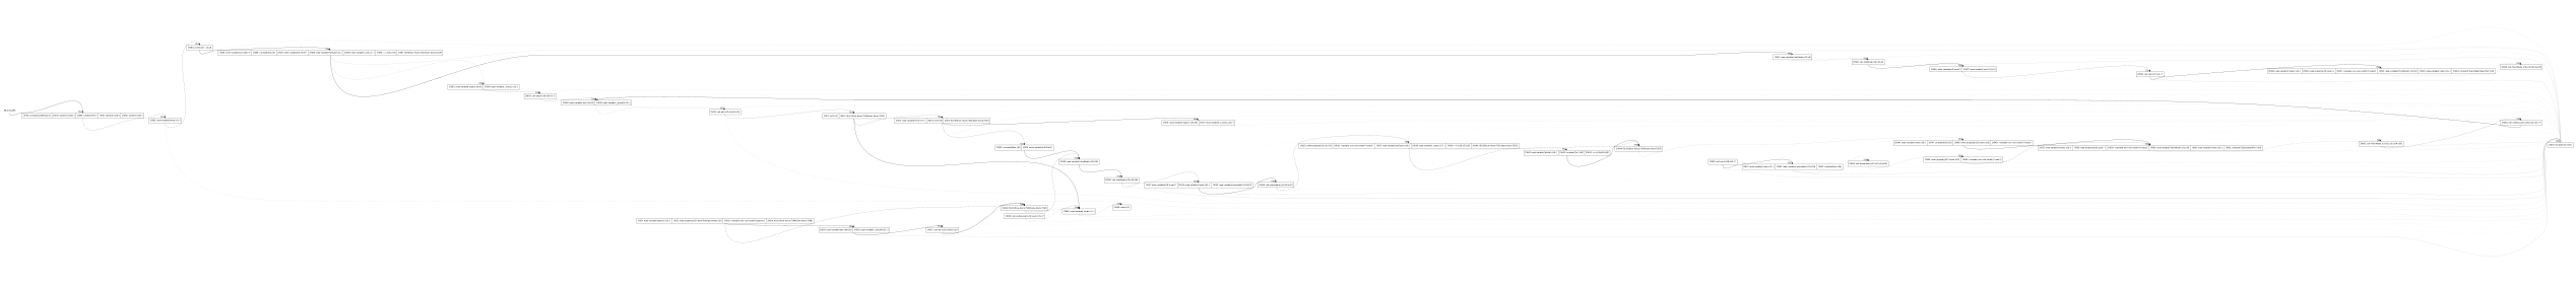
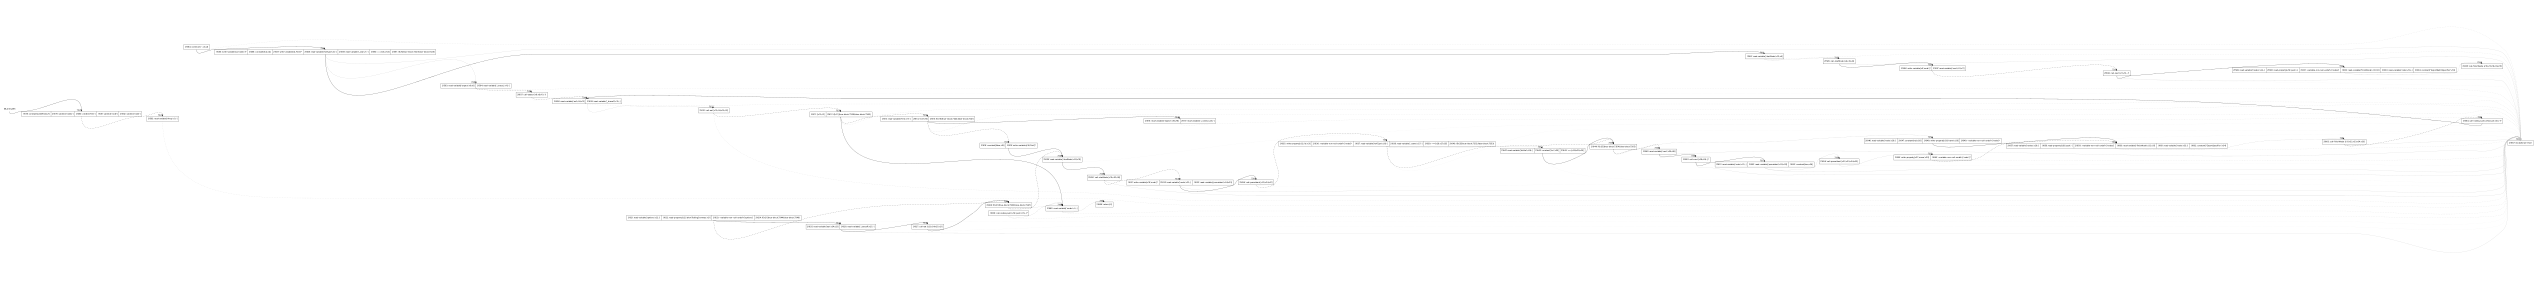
  digraph {
    fontname=Inter
    rankdir=LR
    node [fontname=Inter shape=record]
    edge [fontname=Inter headport=n style=dashed tailport=s]
    n1 [label=BB_entry395 shape=none]
    n2 [label="{21578: constant[undefined,v1]|21579: vardecl['nodes']|21580: vardecl['first']|21581: vardecl['node']|21582: vardecl['node']}"]
    n3 [label="{21583: read-variable['Array',v3,-]}"]
    n4 [label="{21584: construct [-,v3,v2]}"]
    n5 [label="{21667: exceptional-return}"]
    n6 [label="{21585: write-variable[v2,'nodes']*|21586: constant[true,v4]|21587: write-variable[v4,'first']*|21588: read-variable['tokType',v6,-]|21589: read-variable['_star',v7,-]|21590: ===[v6,v7,v5]|21591: if[v5](true-block:7327,false-block:7328)}"]
    n7 [label="{21592: read-variable['startNode',v10,v9]}"]
    n8 [label="{21593: read-variable['expect',v9,v8]|21594: read-variable['_braceL',v10,-]}"]
    n9 [label="{21595: call-startNode [v9,v10,v8]}"]
    n10 [label="{21607: call-expect [v8,v9,v10,-]*}"]
    n11 [label="{21596: write-variable[v8,'node']*|21597: read-variable['next',v12,v11]}"]
    n12 [label="{21608: read-variable['eat',v14,v13]|21609: read-variable['_braceR',v15,-]}"]
    n13 [label="{21598: call-next [v11,v12,-]*}"]
    n14 [label="{21610: call-eat [v13,v14,v15,v12]}"]
    n15 [label="{21599: read-variable['nodes',v14,-]|21600: read-property[v14,'push',-]|21601: \<variable-non-null-undef\>['nodes']|21602: read-variable['finishNode',v17,v16]|21603: read-variable['node',v18,-]|21604: constant[\"ExportBatchSpecifier\",v19]}"]
    n16 [label="{21605: call-finishNode [v16,v17,v18,v19,v15]}"]
    n17 [label="{21606: call-nodes.push [v14,'push',v15,-]*}"]
    n18 [label="{21665: read-variable['nodes',v1,-]}"]
    n19 [label="{21666: return[v1]}"]
    n20 [label="{21611: ![v12,v11]|21612: if[v11](true-block:7339,false-block:7363)}"]
    n21 [label="{21613: read-variable['first',v17,-]|21614: ![v17,v16]|21615: if[v16](true-block:7340,false-block:7341)}"]
    n22 [label="{21616: read-variable['expect',v19,v18]|21617: read-variable['_comma',v20,-]}"]
    n23 [label="{21618: constant[false,v18]|21619: write-variable[v18,'first']*}"]
    n24 [label="{21629: read-variable['startNode',v20,v19]}"]
    n25 [label="{21630: call-startNode [v19,v20,v18]}"]
    n26 [label="{21621: read-variable['options',v22,-]|21622: read-property[v22,'allowTrailingCommas',v21]|21623: \<variable-non-null-undef\>['options']|21624: if[v21](true-block:7344,false-block:7346)}"]
    n27 [label="{21628: if[v21](true-block:7363,false-block:7347)}"]
    n28 [label="{21625: read-variable['eat',v24,v23]|21626: read-variable['_braceR',v25,-]}"]
    n29 [label="{21631: write-variable[v18,'node']*|21632: read-variable['node',v22,-]|21633: read-variable['parseIdent',v24,v23]}"]
    n30 [label="{21627: call-eat [v23,v24,v25,v21]}"]
    n31 [label="{21634: call-parseIdent [v23,v24,v21]}"]
    n32 [label="{21635: write-property[v22,'id',v21]|21636: \<variable-non-null-undef\>['node']*|21637: read-variable['tokType',v26,-]|21638: read-variable['_name',v27,-]|21639: ===[v26,v27,v25]|21640: if[v25](true-block:7352,false-block:7353)}"]
    n33 [label="{21644: if[v25](true-block:7354,false-block:7355)}"]
    n34 [label="{21641: read-variable['tokVal',v28,-]|21642: constant[\"as\",v29]|21643: ===[v28,v29,v25]}"]
+   n35 [label="{21645: read-variable['next',v29,v28]}"]
    n36 [label="{21646: read-variable['node',v29,-]|21647: constant[null,v28]|21648: write-property[v29,'name',v28]|21649: \<variable-non-null-undef\>['node']*}"]
    n37 [label="{21650: call-next [v28,v29,-]*}"]
    n38 [label="{21657: read-variable['nodes',v29,-]|21658: read-property[v29,'push',-]|21659: \<variable-non-null-undef\>['nodes']|21660: read-variable['finishNode',v32,v31]|21661: read-variable['node',v33,-]|21662: constant[\"ExportSpecifier\",v34]}"]
    n39 [label="{21651: read-variable['node',v31,-]|21652: read-variable['parseIdent',v33,v32]|21653: constant[true,v34]}"]
    n40 [label="{21663: call-finishNode [v31,v32,v33,v34,v30]}"]
    n41 [label="{21654: call-parseIdent [v32,v33,v34,v30]}"]
    n42 [label="{21664: call-nodes.push [v29,'push',v30,-]*}"]
    n43 [label="{21655: write-property[v31,'name',v30]|21656: \<variable-non-null-undef\>['node']*}"]
    n1 -> n2 [headlabel="    7323" style=solid]
    n2 -> n3 [headlabel="      7324"]
-   n3 -> n4 [headlabel="      7325"]
    n3 -> n5 [color=gray headlabel="      7365"]
    n4 -> n5 [color=gray]
    n4 -> n6 [headlabel="      7326" style=solid]
    n6 -> n5 [color=gray style=solid]
    n6 -> n7 [headlabel="      7327" style=solid]
    n6 -> n8 [headlabel="      7328" style=dotted]
    n7 -> n5 [color=gray]
    n7 -> n9 [headlabel="      7329" style=dotted]
    n8 -> n5 [color=gray]
    n8 -> n10 [headlabel="      7335"]
    n9 -> n5 [color=gray style=solid]
    n9 -> n11 [headlabel="      7330" style=solid]
    n10 -> n5 [color=gray style=dotted]
    n10 -> n12 [headlabel="      7336"]
    n11 -> n5 [color=gray style=dotted]
    n11 -> n13 [headlabel="      7331"]
    n12 -> n5 [color=gray]
    n12 -> n14 [headlabel="      7337" style=dotted]
    n13 -> n5 [color=gray style=solid]
    n13 -> n15 [headlabel="      7332" style=solid]
    n14 -> n5 [color=gray]
    n14 -> n20 [headlabel="      7338"]
    n15 -> n5 [color=gray style=dotted]
    n15 -> n16 [headlabel="      7333" style=dotted]
    n16 -> n5 [color=gray style=dotted]
    n17 -> n5 [color=gray]
    n17 -> n18 [headlabel="      7363" style=dotted]
    n18 -> n5 [color=gray]
    n18 -> n19 [headlabel="      7364" style=dotted]
    n20 -> n5 [color=gray]
    n20 -> n18 [style=solid]
    n20 -> n21 [headlabel="      7339"]
    n21 -> n5 [color=gray]
    n21 -> n22 [headlabel="      7340" style=solid]
    n21 -> n23 [headlabel="      7341"]
    n22 -> n5 [color=gray]
    n23 -> n24 [headlabel="      7347" style=solid]
    n24 -> n5 [color=gray style=dotted]
    n24 -> n25 [headlabel="      7348" style=solid]
    n25 -> n5 [color=gray style=solid]
    n25 -> n29 [headlabel="      7349"]
    n26 -> n5 [color=gray style=dotted]
    n26 -> n27 [headlabel="      7346"]
    n26 -> n28 [headlabel="      7344" style=solid]
    n27 -> n18 [style=dotted]
    n27 -> n24
    n28 -> n5 [color=gray style=solid]
    n28 -> n30 [headlabel="      7345" style=solid]
    n29 -> n5 [color=gray style=solid]
    n29 -> n31 [headlabel="      7350" style=solid]
    n30 -> n5 [color=gray style=dotted]
    n30 -> n27 [style=solid]
    n31 -> n5 [color=gray style=dotted]
    n31 -> n32 [headlabel="      7351"]
    n32 -> n5 [color=gray style=dotted]
    n32 -> n33 [headlabel="      7353"]
    n32 -> n34 [headlabel="      7352" style=dotted]
+   n33 -> n35 [headlabel="      7354"]
    n33 -> n36 [headlabel="      7355" style=dotted]
    n34 -> n5 [color=gray style=dotted]
    n34 -> n33 [style=solid]
+   n35 -> n5 [color=gray style=solid]
+   n35 -> n37 [headlabel="      7356" style=solid]
    n36 -> n5 [color=gray style=dotted]
    n36 -> n38 [headlabel="      7360" style=solid]
    n37 -> n5 [color=gray style=solid]
    n37 -> n39 [headlabel="      7357" style=solid]
    n38 -> n5 [color=gray]
    n38 -> n40 [headlabel="      7361" style=dotted]
    n39 -> n5 [color=gray style=solid]
    n39 -> n41 [headlabel="      7358" style=dotted]
    n40 -> n5 [color=gray style=solid]
    n40 -> n42 [headlabel="      7362"]
    n41 -> n5 [color=gray style=dotted]
    n41 -> n43 [headlabel="      7359" style=dotted]
    n42 -> n5 [color=gray style=dotted]
    n42 -> n12 [style=solid]
    n43 -> n5 [color=gray]
    n43 -> n38
  }
